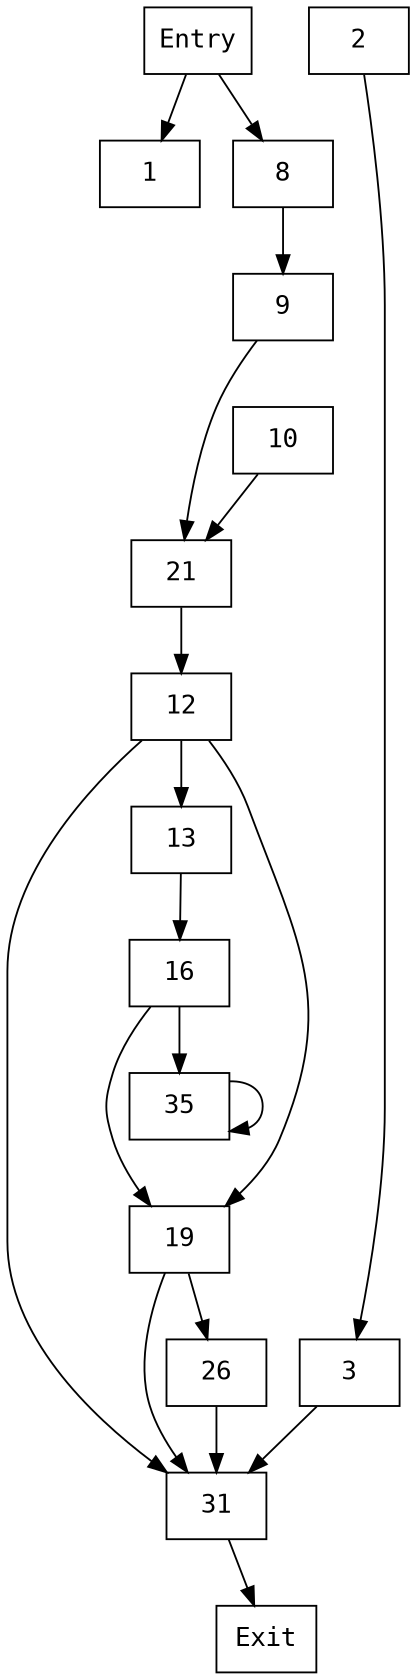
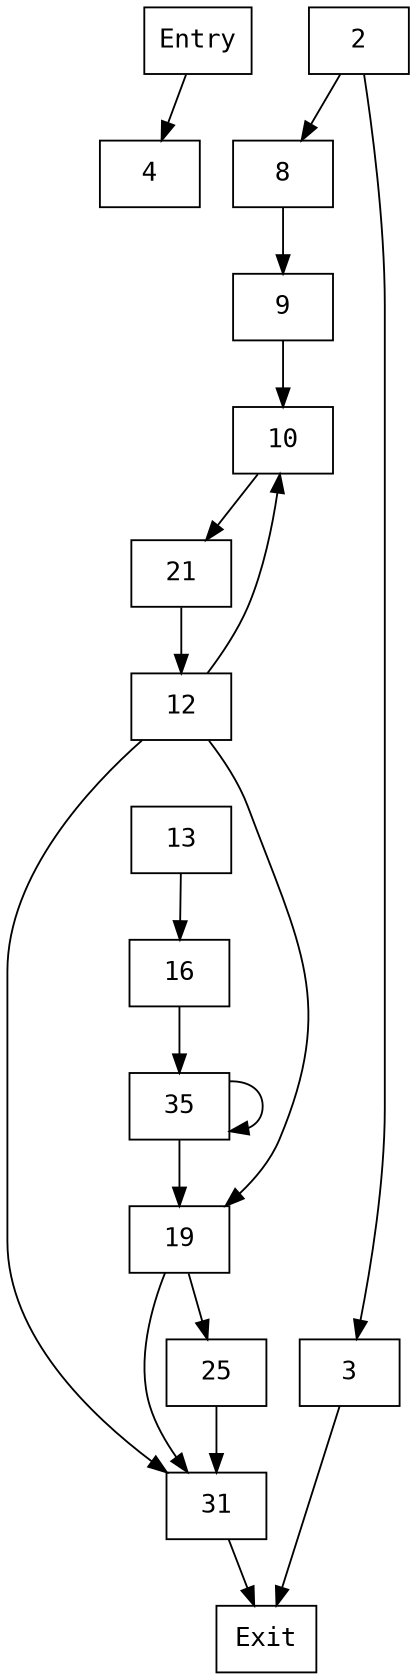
  digraph {
    fontname="DejaVu Sans Mono"
    node [fontname="DejaVu Sans Mono" shape=box]
    edge [fontname="DejaVu Sans Mono"]
    Entry
-   1
+   1 [label=4]
    2
    3
    8
    31
    9
    Exit
    10
    n10 [label=21]
    12
    13
    19
    16
    35
-   25 [label=26]
+   25
    Entry -> 1
    2 -> 3
-   Entry -> 8
-   3 -> 31
+   2 -> 8
+   3 -> Exit
    8 -> 9
    31 -> Exit
-   9 -> n10
+   9 -> 10
    10 -> n10
    n10 -> 12
    12 -> 31
-   12 -> 13
+   12 -> 10
    12 -> 19
    13 -> 16
    19 -> 31
    19 -> 25
    16 -> 35
-   16 -> 19
+   35 -> 19
    35 -> 35
    25 -> 31
  }
